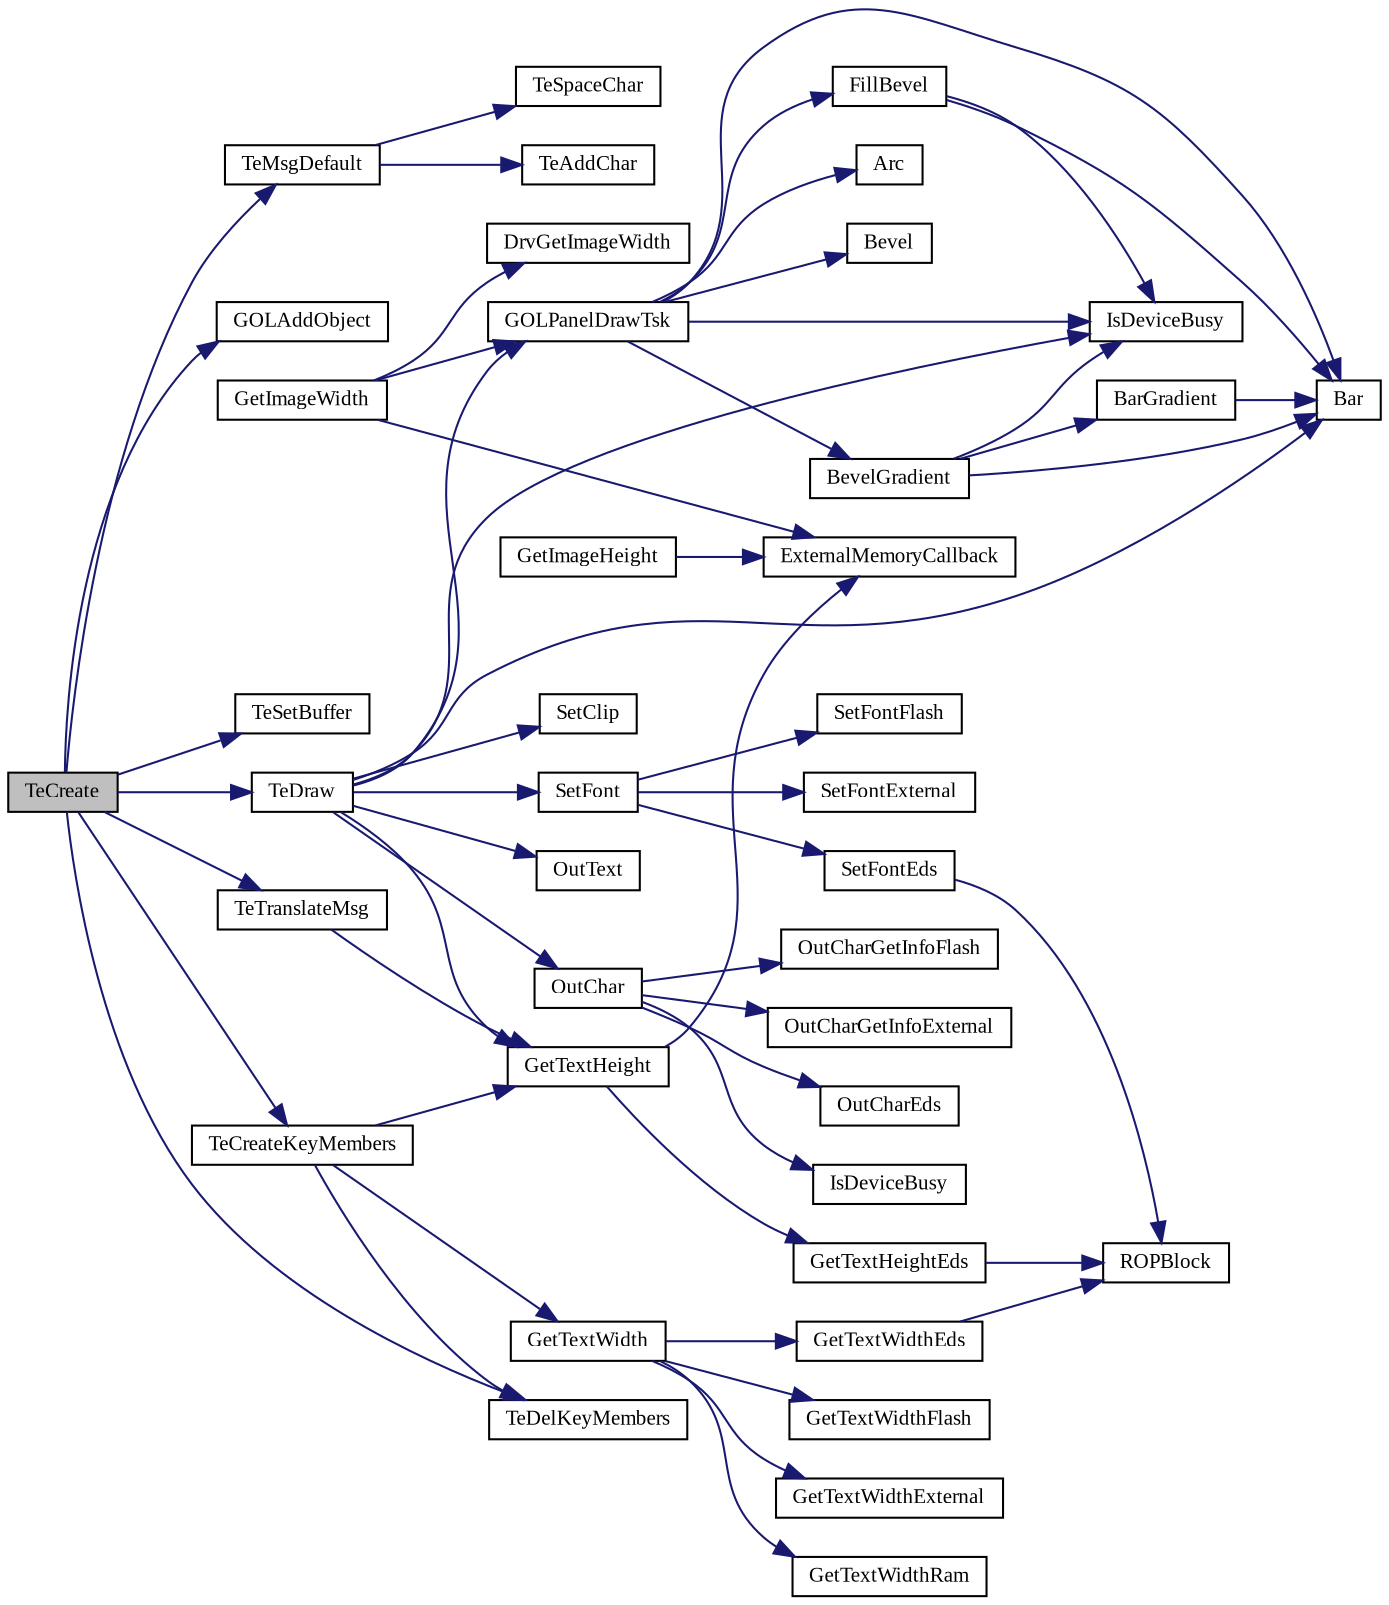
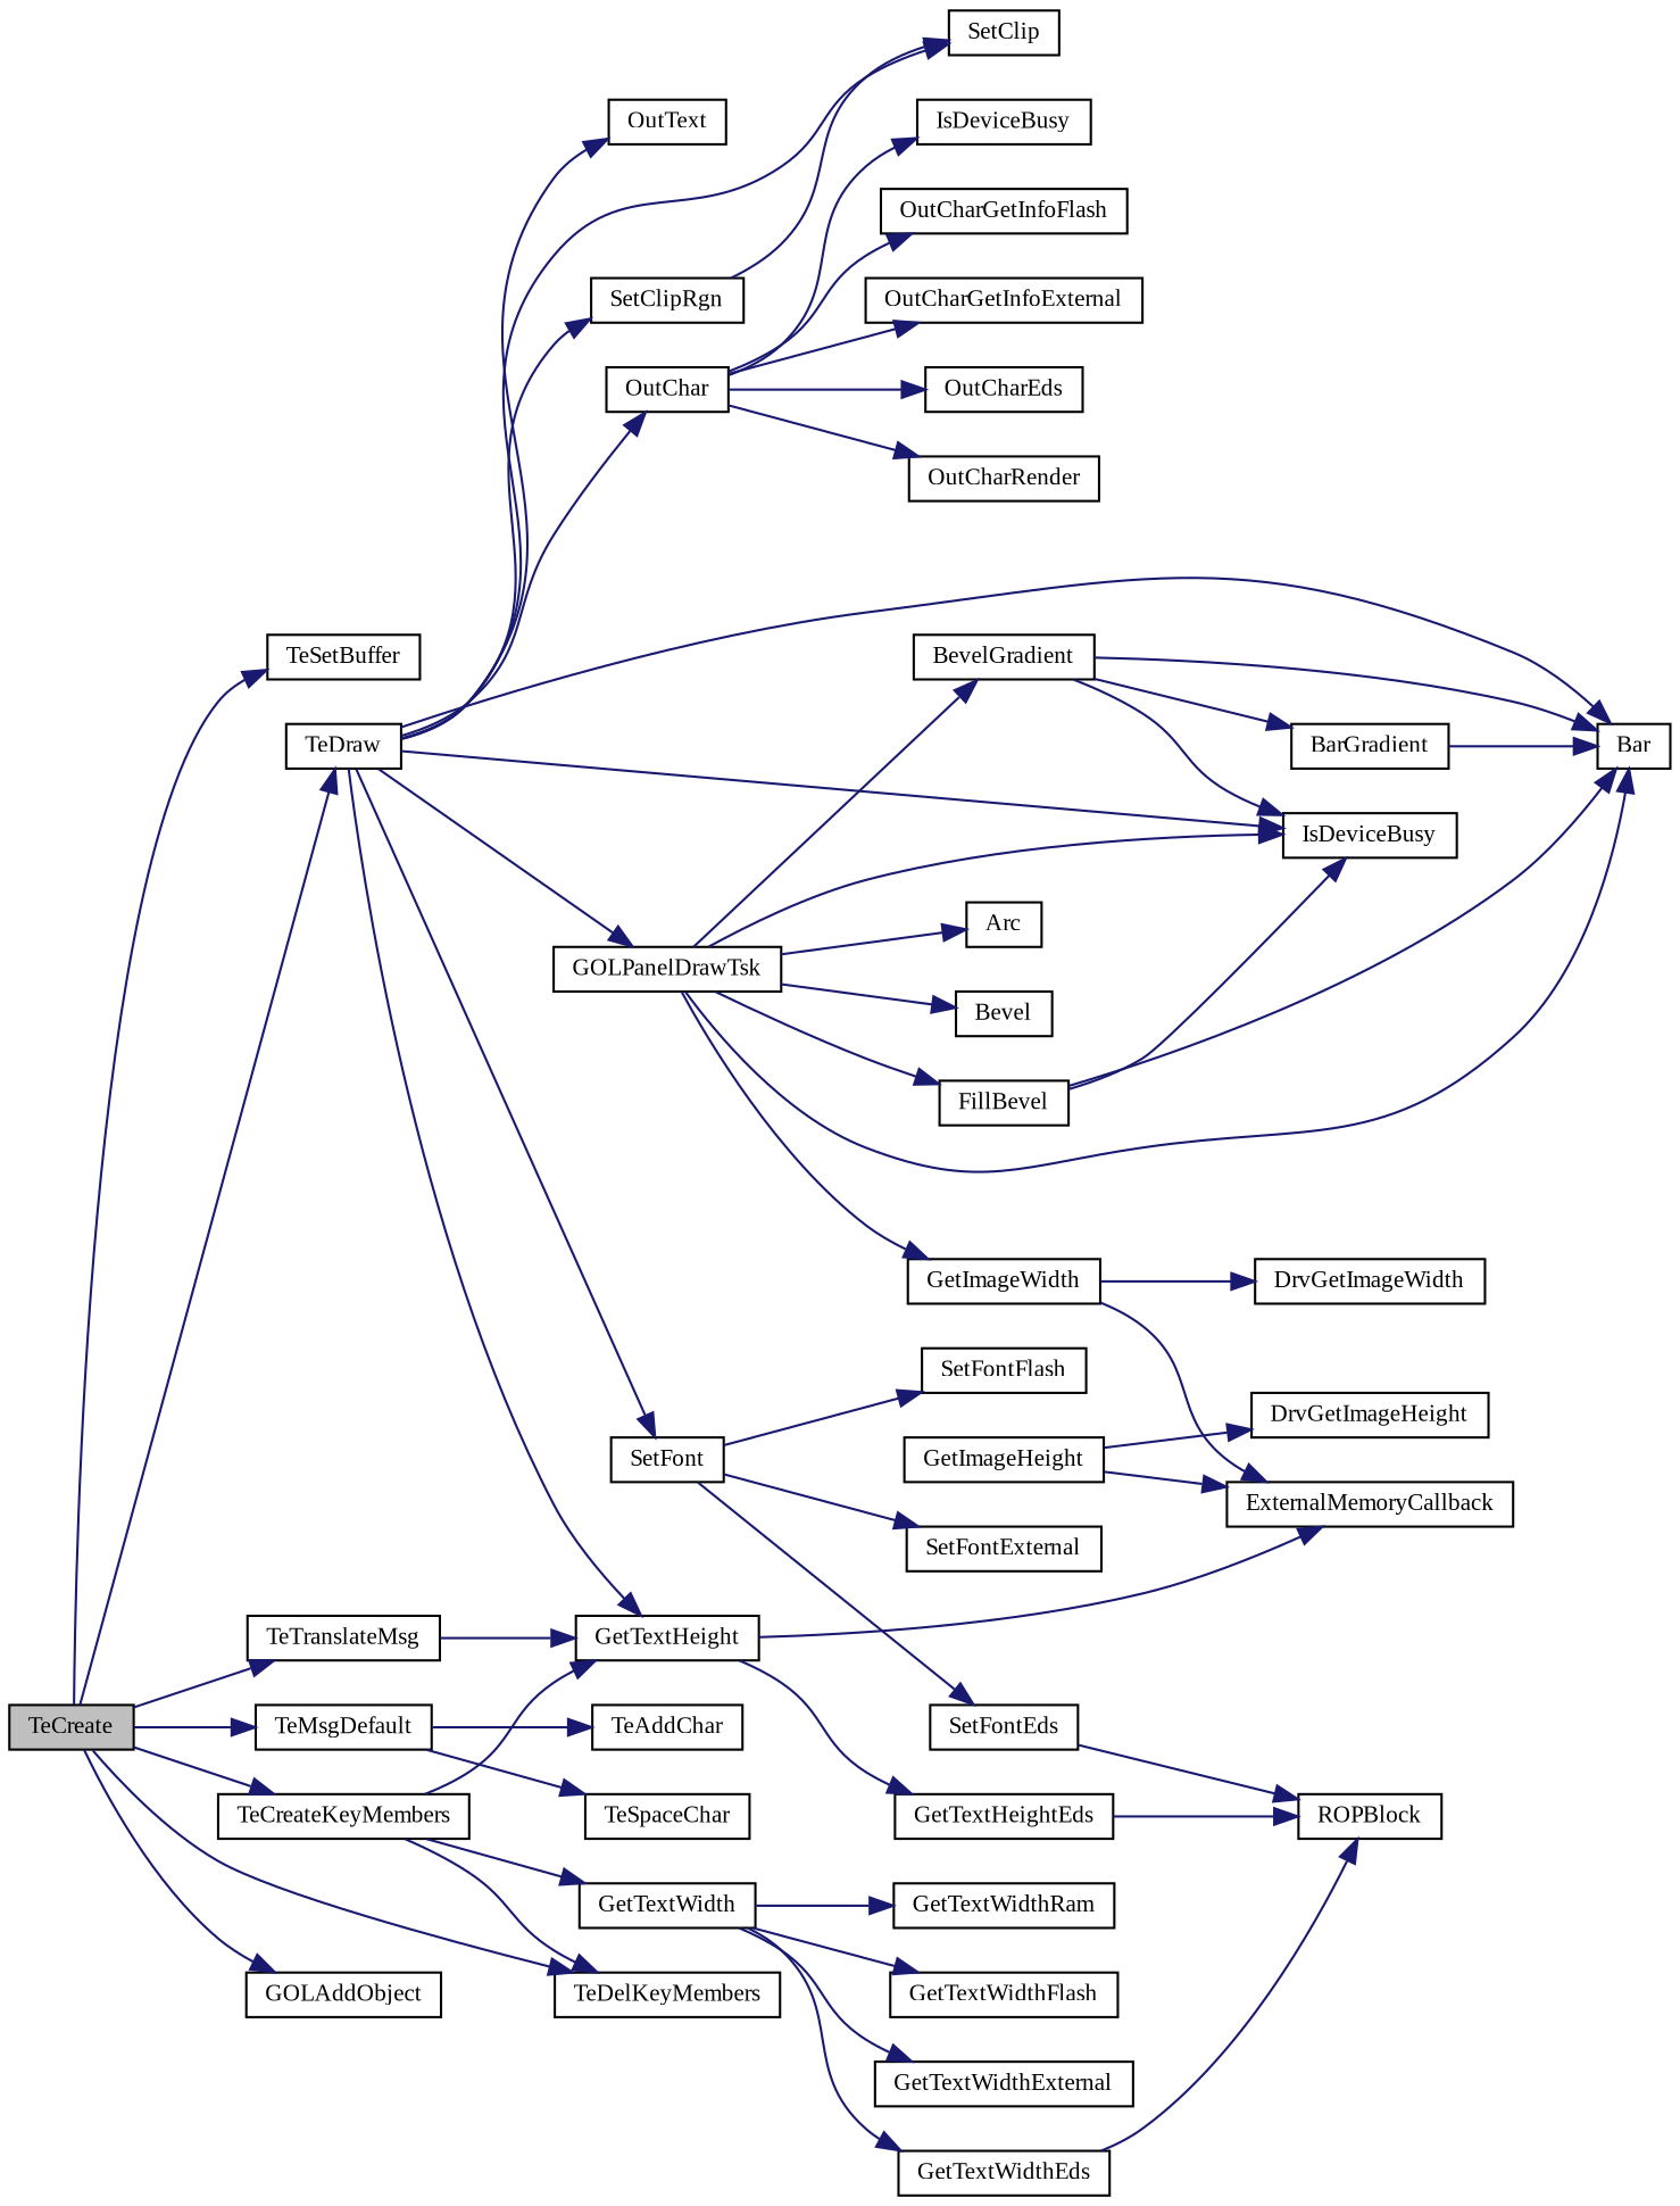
  digraph {
    fontname="Liberation Serif"
    rankdir=LR
    node [color=black fillcolor=white fontname="Liberation Serif" fontsize=10 shape=record style=filled]
    edge [color=midnightblue fontname="Liberation Serif" fontsize=10 labelfontname=Helvetica labelfontsize=10 style=solid]
    n1 [fillcolor=grey75 fontcolor=black height=0.2 label=TeCreate width=0.4]
    n2 [height=0.2 label=TeSetBuffer width=0.4]
    n3 [height=0.2 label=TeDraw width=0.4]
    n4 [height=0.2 label=TeTranslateMsg width=0.4]
    n5 [height=0.2 label=TeMsgDefault width=0.4]
    n6 [height=0.2 label=TeDelKeyMembers width=0.4]
    n7 [height=0.2 label=TeCreateKeyMembers width=0.4]
    n8 [height=0.2 label=GOLAddObject width=0.4]
    n9 [height=0.2 label=IsDeviceBusy width=0.4]
    n10 [height=0.2 label=Bar width=0.4]
    n11 [height=0.2 label=GOLPanelDrawTsk width=0.4]
    n12 [height=0.2 label=GetTextHeight width=0.4]
    n13 [height=0.2 label=SetFont width=0.4]
    n14 [height=0.2 label=OutText width=0.4]
+   n15 [height=0.2 label=SetClipRgn width=0.4]
    n16 [height=0.2 label=SetClip width=0.4]
    n17 [height=0.2 label=OutChar width=0.4]
    n18 [height=0.2 label=TeSpaceChar width=0.4]
    n19 [height=0.2 label=TeAddChar width=0.4]
    n20 [height=0.2 label=GetTextWidth width=0.4]
    n21 [height=0.2 label=GetImageWidth width=0.4]
    n22 [height=0.2 label=Arc width=0.4]
    n23 [height=0.2 label=BevelGradient width=0.4]
    n24 [height=0.2 label=FillBevel width=0.4]
    n25 [height=0.2 label=Bevel width=0.4]
    n26 [height=0.2 label=ExternalMemoryCallback width=0.4]
    n27 [height=0.2 label=GetTextHeightEds width=0.4]
    n28 [height=0.2 label=SetFontFlash width=0.4]
    n29 [height=0.2 label=SetFontExternal width=0.4]
    n30 [height=0.2 label=SetFontEds width=0.4]
    n31 [height=0.2 label=GetTextWidthRam width=0.4]
    n32 [height=0.2 label=GetTextWidthFlash width=0.4]
    n33 [height=0.2 label=GetTextWidthExternal width=0.4]
    n34 [height=0.2 label=GetTextWidthEds width=0.4]
    n35 [height=0.2 label=IsDeviceBusy width=0.4]
    n36 [height=0.2 label=OutCharGetInfoFlash width=0.4]
    n37 [height=0.2 label=OutCharGetInfoExternal width=0.4]
    n38 [height=0.2 label=OutCharEds width=0.4]
+   n39 [height=0.2 label=OutCharRender width=0.4]
    n40 [height=0.2 label=DrvGetImageWidth width=0.4]
    n41 [height=0.2 label=GetImageHeight width=0.4]
+   n42 [height=0.2 label=DrvGetImageHeight width=0.4]
    n43 [height=0.2 label=BarGradient width=0.4]
    n44 [height=0.2 label=ROPBlock width=0.4]
    n1 -> n2
    n1 -> n3
    n1 -> n4
    n1 -> n5
    n1 -> n6
    n1 -> n7
    n1 -> n8
    n3 -> n9
    n3 -> n10
    n3 -> n11
    n3 -> n12
    n3 -> n13
    n3 -> n14
+   n3 -> n15
    n3 -> n16
    n3 -> n17
    n4 -> n12
    n5 -> n18
    n5 -> n19
    n7 -> n6
    n7 -> n12
    n7 -> n20
    n11 -> n9
    n11 -> n10
-   n21 -> n11
+   n11 -> n21
    n11 -> n22
    n11 -> n23
    n11 -> n24
    n11 -> n25
    n12 -> n26
    n12 -> n27
    n13 -> n28
    n13 -> n29
    n13 -> n30
+   n15 -> n16
    n17 -> n35
    n17 -> n36
    n17 -> n37
    n17 -> n38
+   n17 -> n39
    n20 -> n31
    n20 -> n32
    n20 -> n33
    n20 -> n34
    n21 -> n26
    n21 -> n40
    n23 -> n9
    n23 -> n10
    n23 -> n43
    n24 -> n9
    n24 -> n10
    n27 -> n44
    n30 -> n44
    n34 -> n44
    n41 -> n26
+   n41 -> n42
    n43 -> n10
  }
